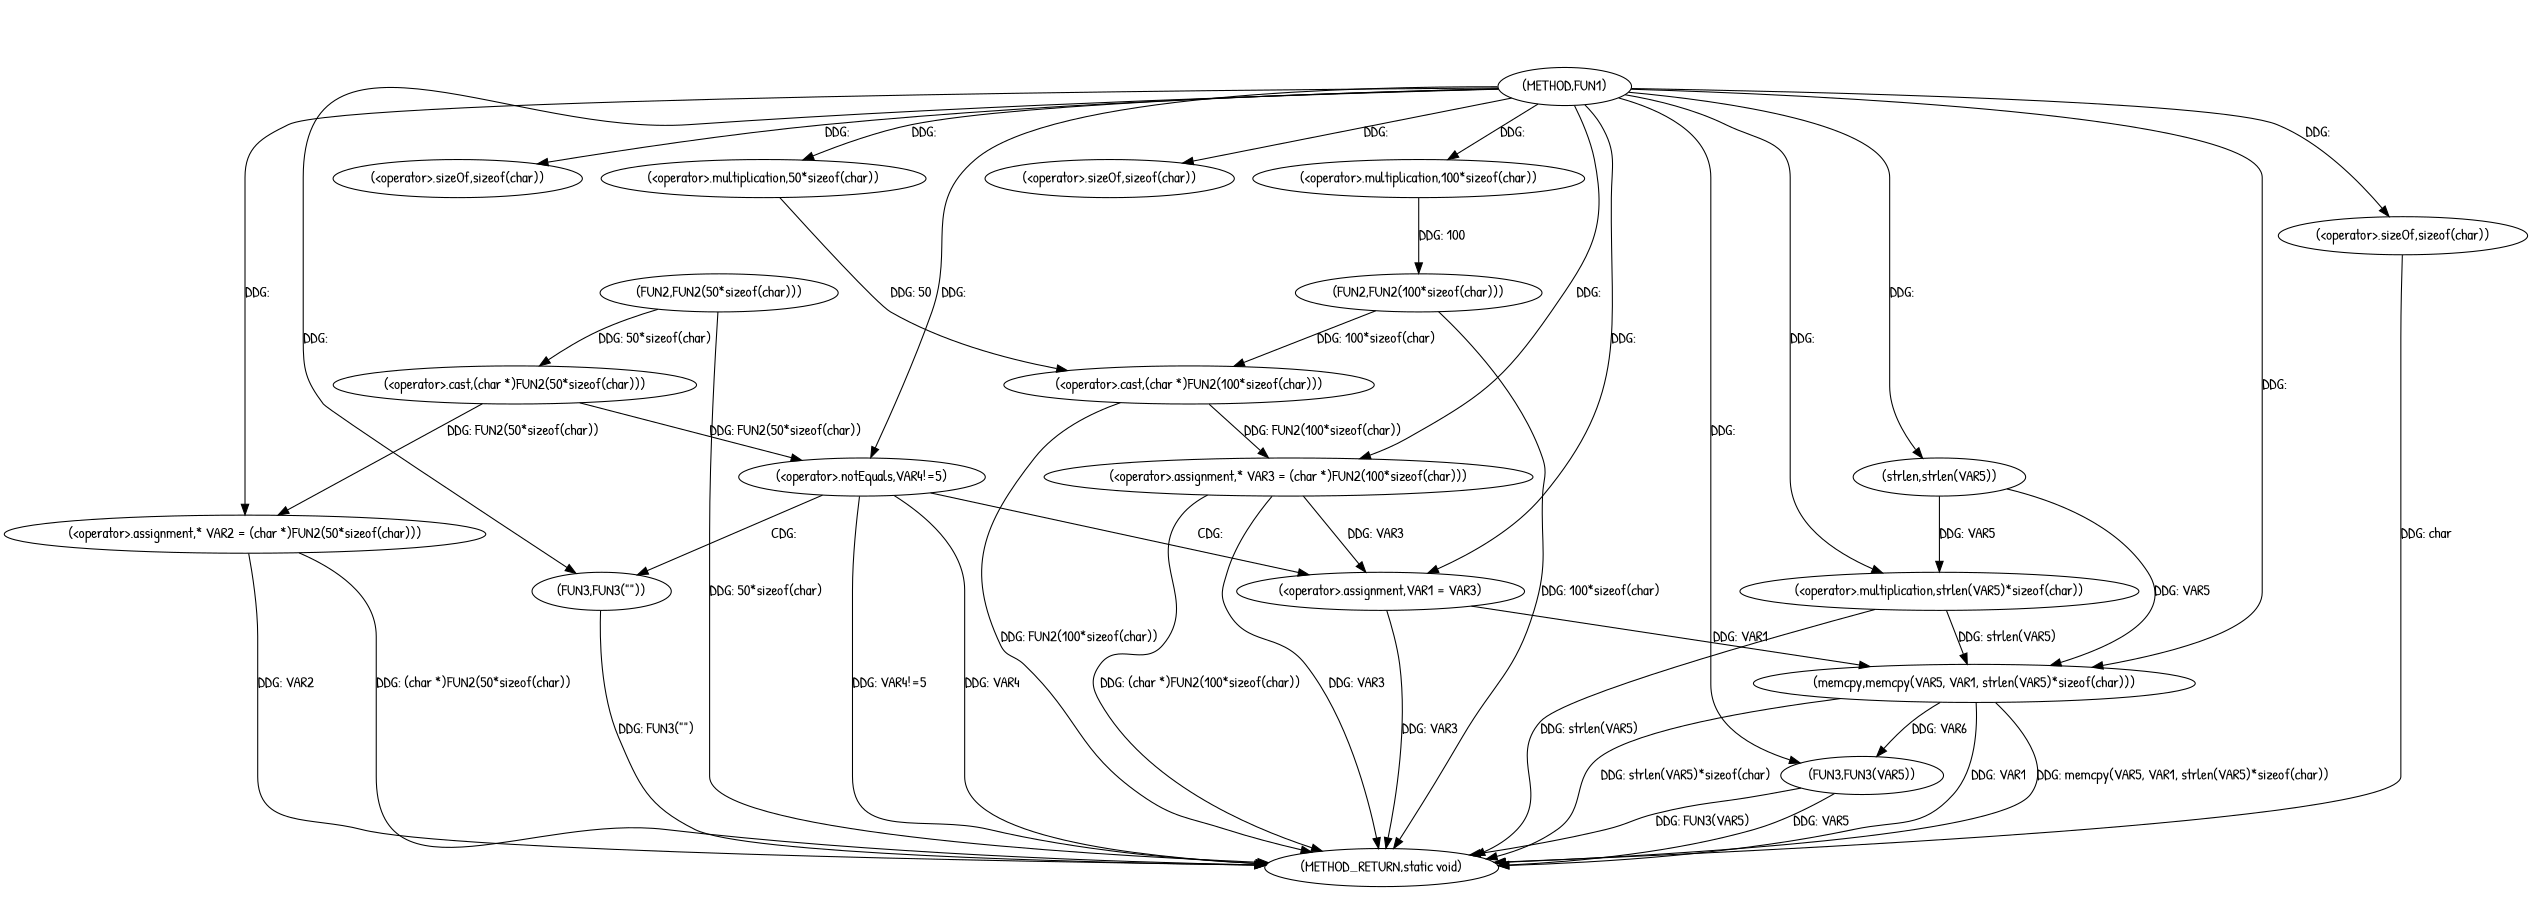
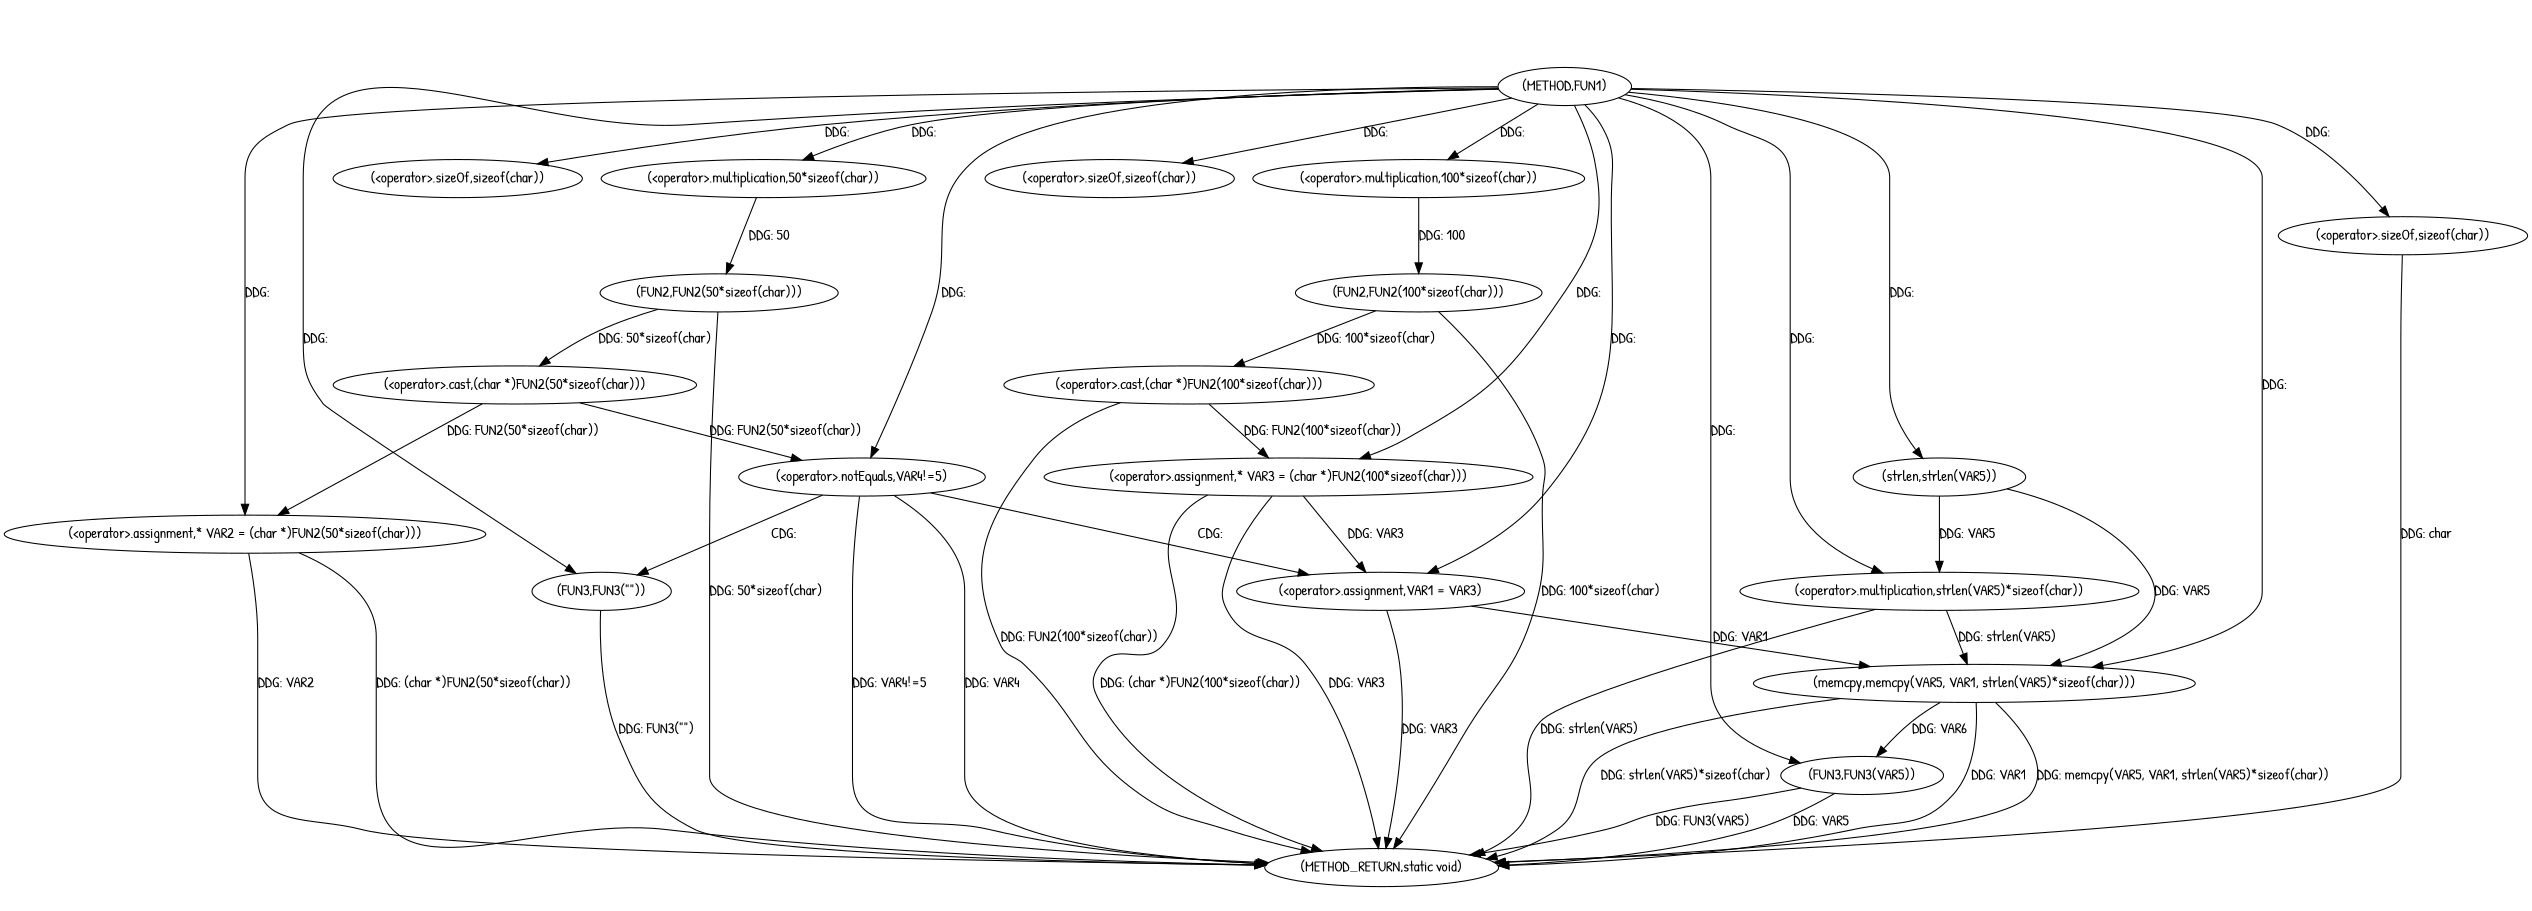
  digraph {
    fontname="Patrick Hand"
    node [fontname="Patrick Hand"]
    edge [fontname="Patrick Hand"]
    n1 [label="(METHOD,FUN1)"]
    n2 [label="(<operator>.assignment,* VAR2 = (char *)FUN2(50*sizeof(char)))"]
    n3 [label="(<operator>.multiplication,50*sizeof(char))"]
    n4 [label="(<operator>.sizeOf,sizeof(char))"]
    n5 [label="(<operator>.assignment,* VAR3 = (char *)FUN2(100*sizeof(char)))"]
    n6 [label="(<operator>.multiplication,100*sizeof(char))"]
    n7 [label="(<operator>.sizeOf,sizeof(char))"]
    n8 [label="(<operator>.notEquals,VAR4!=5)"]
    n9 [label="(FUN3,FUN3(\"\"))"]
    n10 [label="(<operator>.assignment,VAR1 = VAR3)"]
    n11 [label="(memcpy,memcpy(VAR5, VAR1, strlen(VAR5)*sizeof(char)))"]
    n12 [label="(<operator>.multiplication,strlen(VAR5)*sizeof(char))"]
    n13 [label="(strlen,strlen(VAR5))"]
    n14 [label="(<operator>.sizeOf,sizeof(char))"]
    n15 [label="(FUN3,FUN3(VAR5))"]
    n16 [label="(METHOD_RETURN,static void)"]
    n17 [label="(FUN2,FUN2(50*sizeof(char)))"]
    n18 [label="(FUN2,FUN2(100*sizeof(char)))"]
    n19 [label="(<operator>.cast,(char *)FUN2(50*sizeof(char)))"]
    n20 [label="(<operator>.cast,(char *)FUN2(100*sizeof(char)))"]
    n1 -> n2 [label="DDG: "]
    n1 -> n3 [label="DDG: "]
    n1 -> n4 [label="DDG: "]
    n1 -> n5 [label="DDG: "]
    n1 -> n6 [label="DDG: "]
    n1 -> n7 [label="DDG: "]
    n1 -> n8 [label="DDG: "]
    n1 -> n9 [label="DDG: "]
    n1 -> n10 [label="DDG: "]
    n1 -> n11 [label="DDG: "]
    n1 -> n12 [label="DDG: "]
    n1 -> n13 [label="DDG: "]
    n1 -> n14 [label="DDG: "]
    n1 -> n15 [label="DDG: "]
    n2 -> n16 [label="DDG: VAR2"]
    n2 -> n16 [label="DDG: (char *)FUN2(50*sizeof(char))"]
-   n3 -> n20 [label="DDG: 50"]
+   n3 -> n17 [label="DDG: 50"]
    n5 -> n10 [label="DDG: VAR3"]
    n5 -> n16 [label="DDG: VAR3"]
    n5 -> n16 [label="DDG: (char *)FUN2(100*sizeof(char))"]
    n6 -> n18 [label="DDG: 100"]
    n8 -> n9 [label="CDG: "]
    n8 -> n10 [label="CDG: "]
    n8 -> n16 [label="DDG: VAR4"]
    n8 -> n16 [label="DDG: VAR4!=5"]
    n9 -> n16 [label="DDG: FUN3(\"\")"]
    n10 -> n11 [label="DDG: VAR1"]
    n10 -> n16 [label="DDG: VAR3"]
    n11 -> n15 [label="DDG: VAR6"]
    n11 -> n16 [label="DDG: strlen(VAR5)*sizeof(char)"]
    n11 -> n16 [label="DDG: VAR1"]
    n11 -> n16 [label="DDG: memcpy(VAR5, VAR1, strlen(VAR5)*sizeof(char))"]
    n12 -> n11 [label="DDG: strlen(VAR5)"]
    n12 -> n16 [label="DDG: strlen(VAR5)"]
    n13 -> n11 [label="DDG: VAR5"]
    n13 -> n12 [label="DDG: VAR5"]
    n14 -> n16 [label="DDG: char"]
    n15 -> n16 [label="DDG: VAR5"]
    n15 -> n16 [label="DDG: FUN3(VAR5)"]
    n17 -> n16 [label="DDG: 50*sizeof(char)"]
    n17 -> n19 [label="DDG: 50*sizeof(char)"]
    n18 -> n16 [label="DDG: 100*sizeof(char)"]
    n18 -> n20 [label="DDG: 100*sizeof(char)"]
    n19 -> n2 [label="DDG: FUN2(50*sizeof(char))"]
    n19 -> n8 [label="DDG: FUN2(50*sizeof(char))"]
    n20 -> n5 [label="DDG: FUN2(100*sizeof(char))"]
    n20 -> n16 [label="DDG: FUN2(100*sizeof(char))"]
  }
